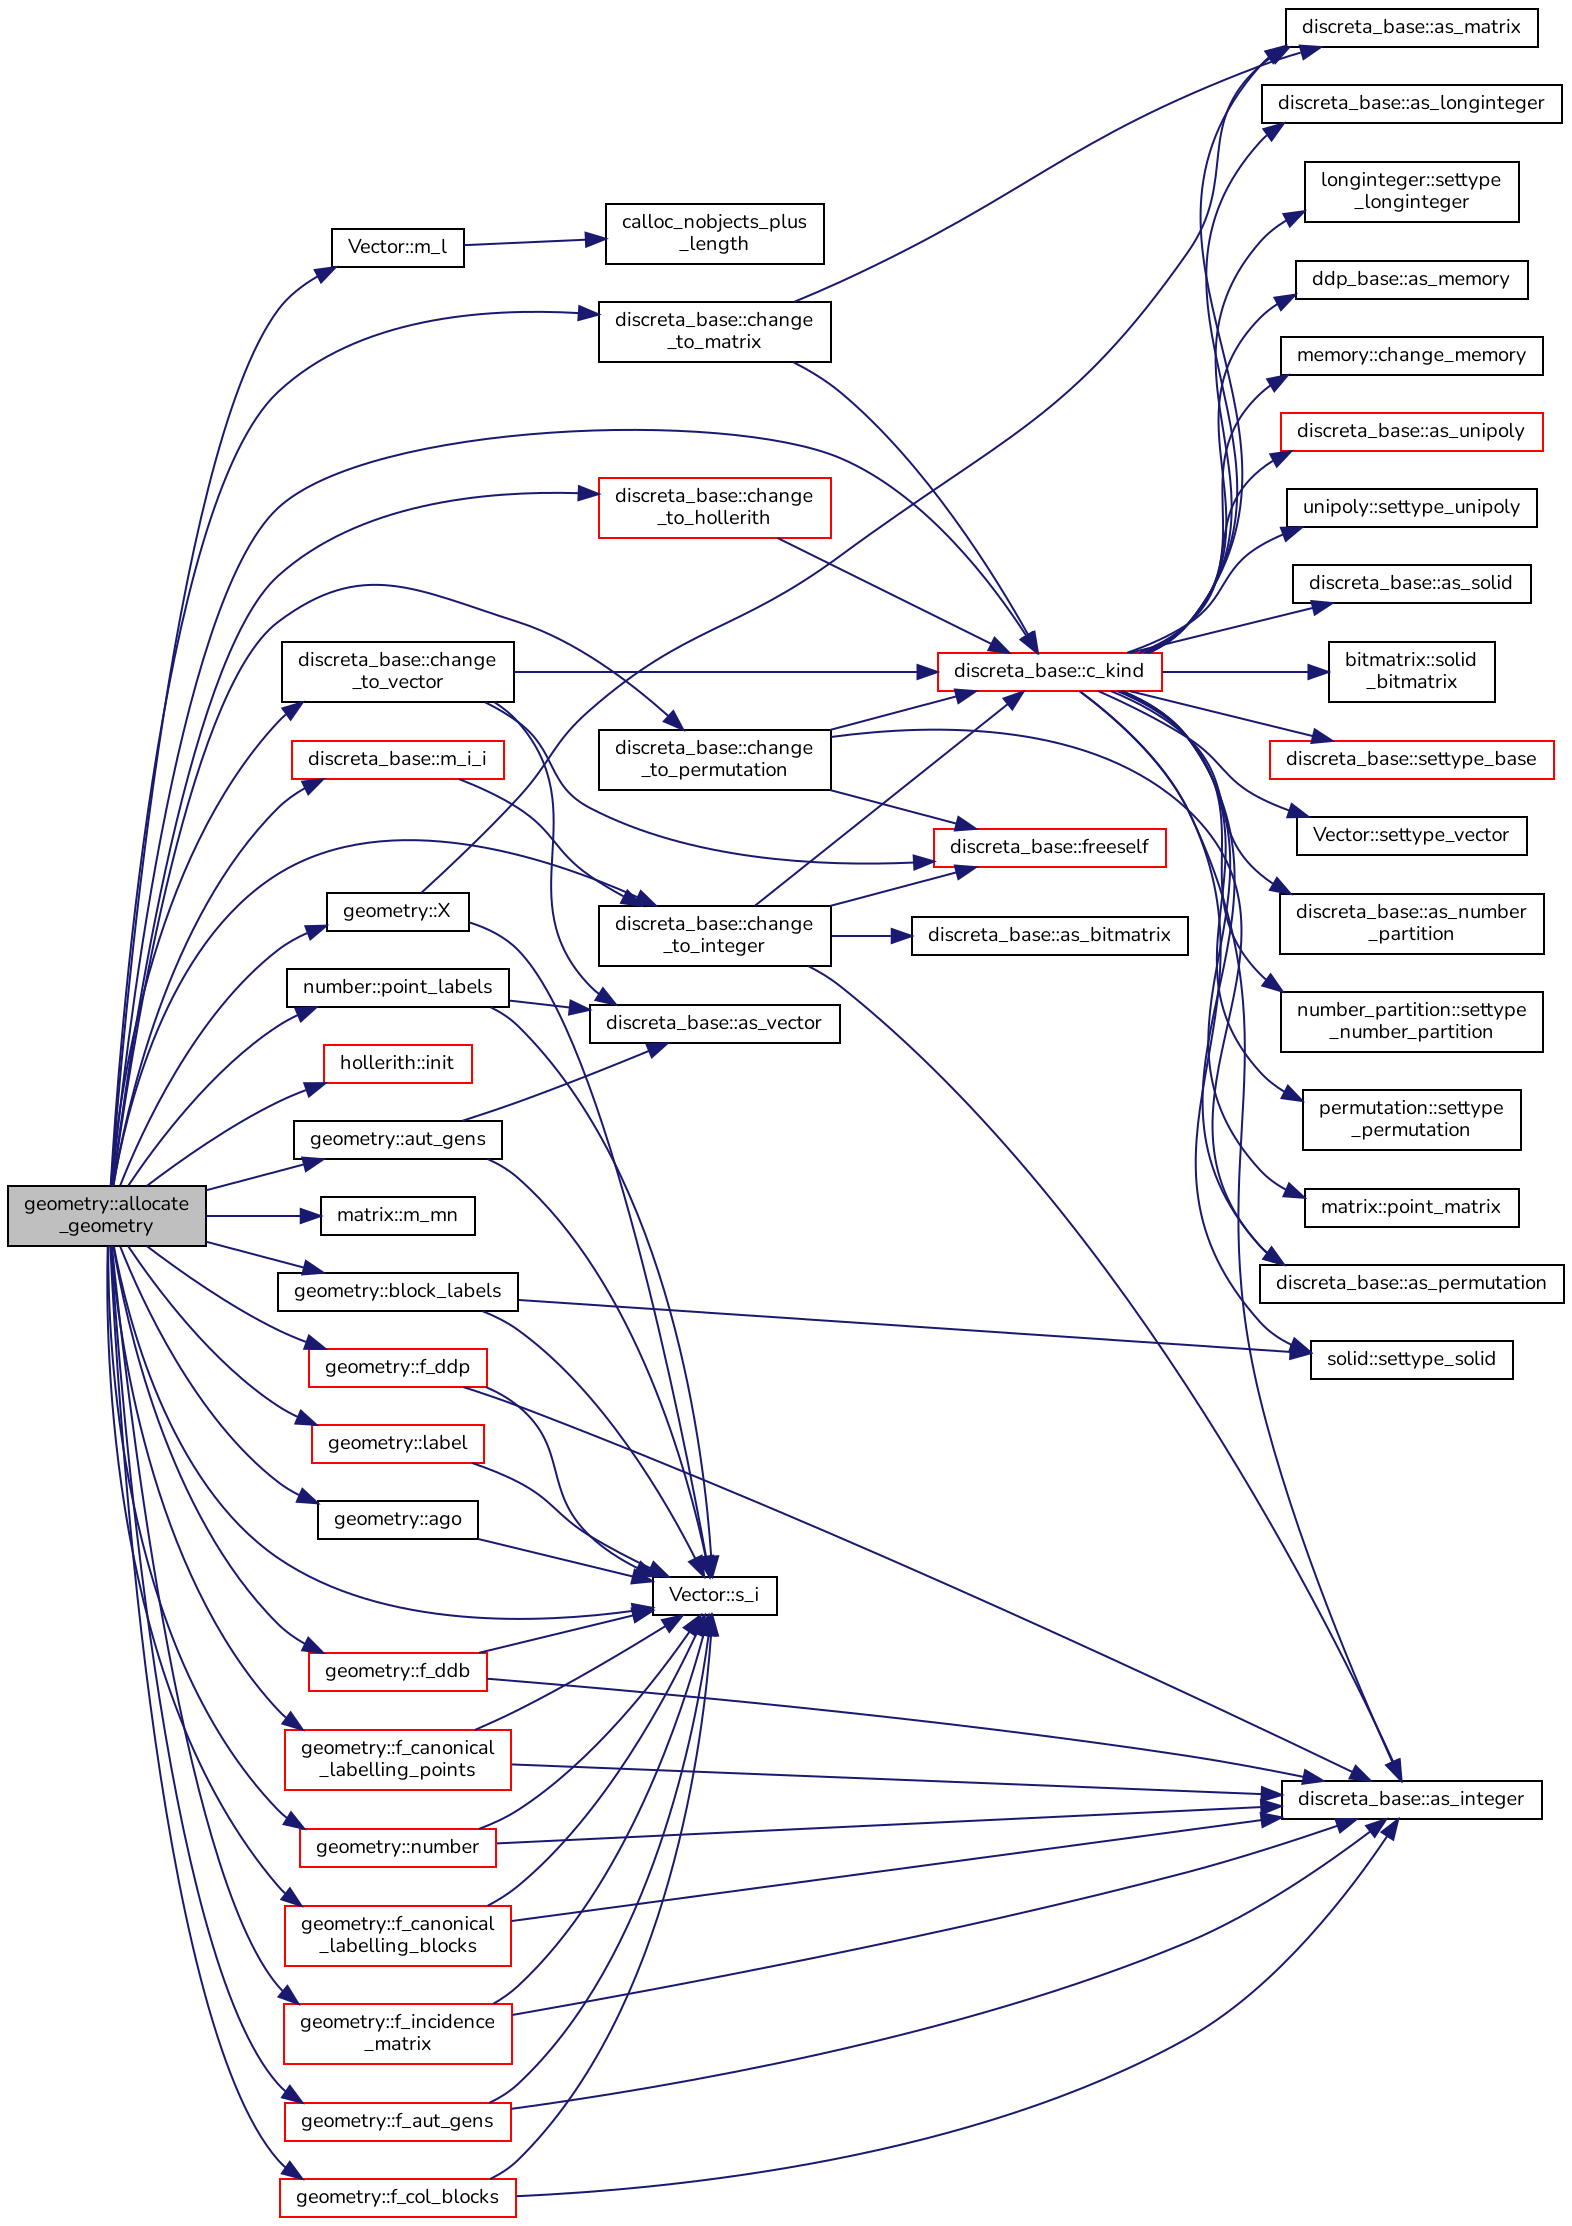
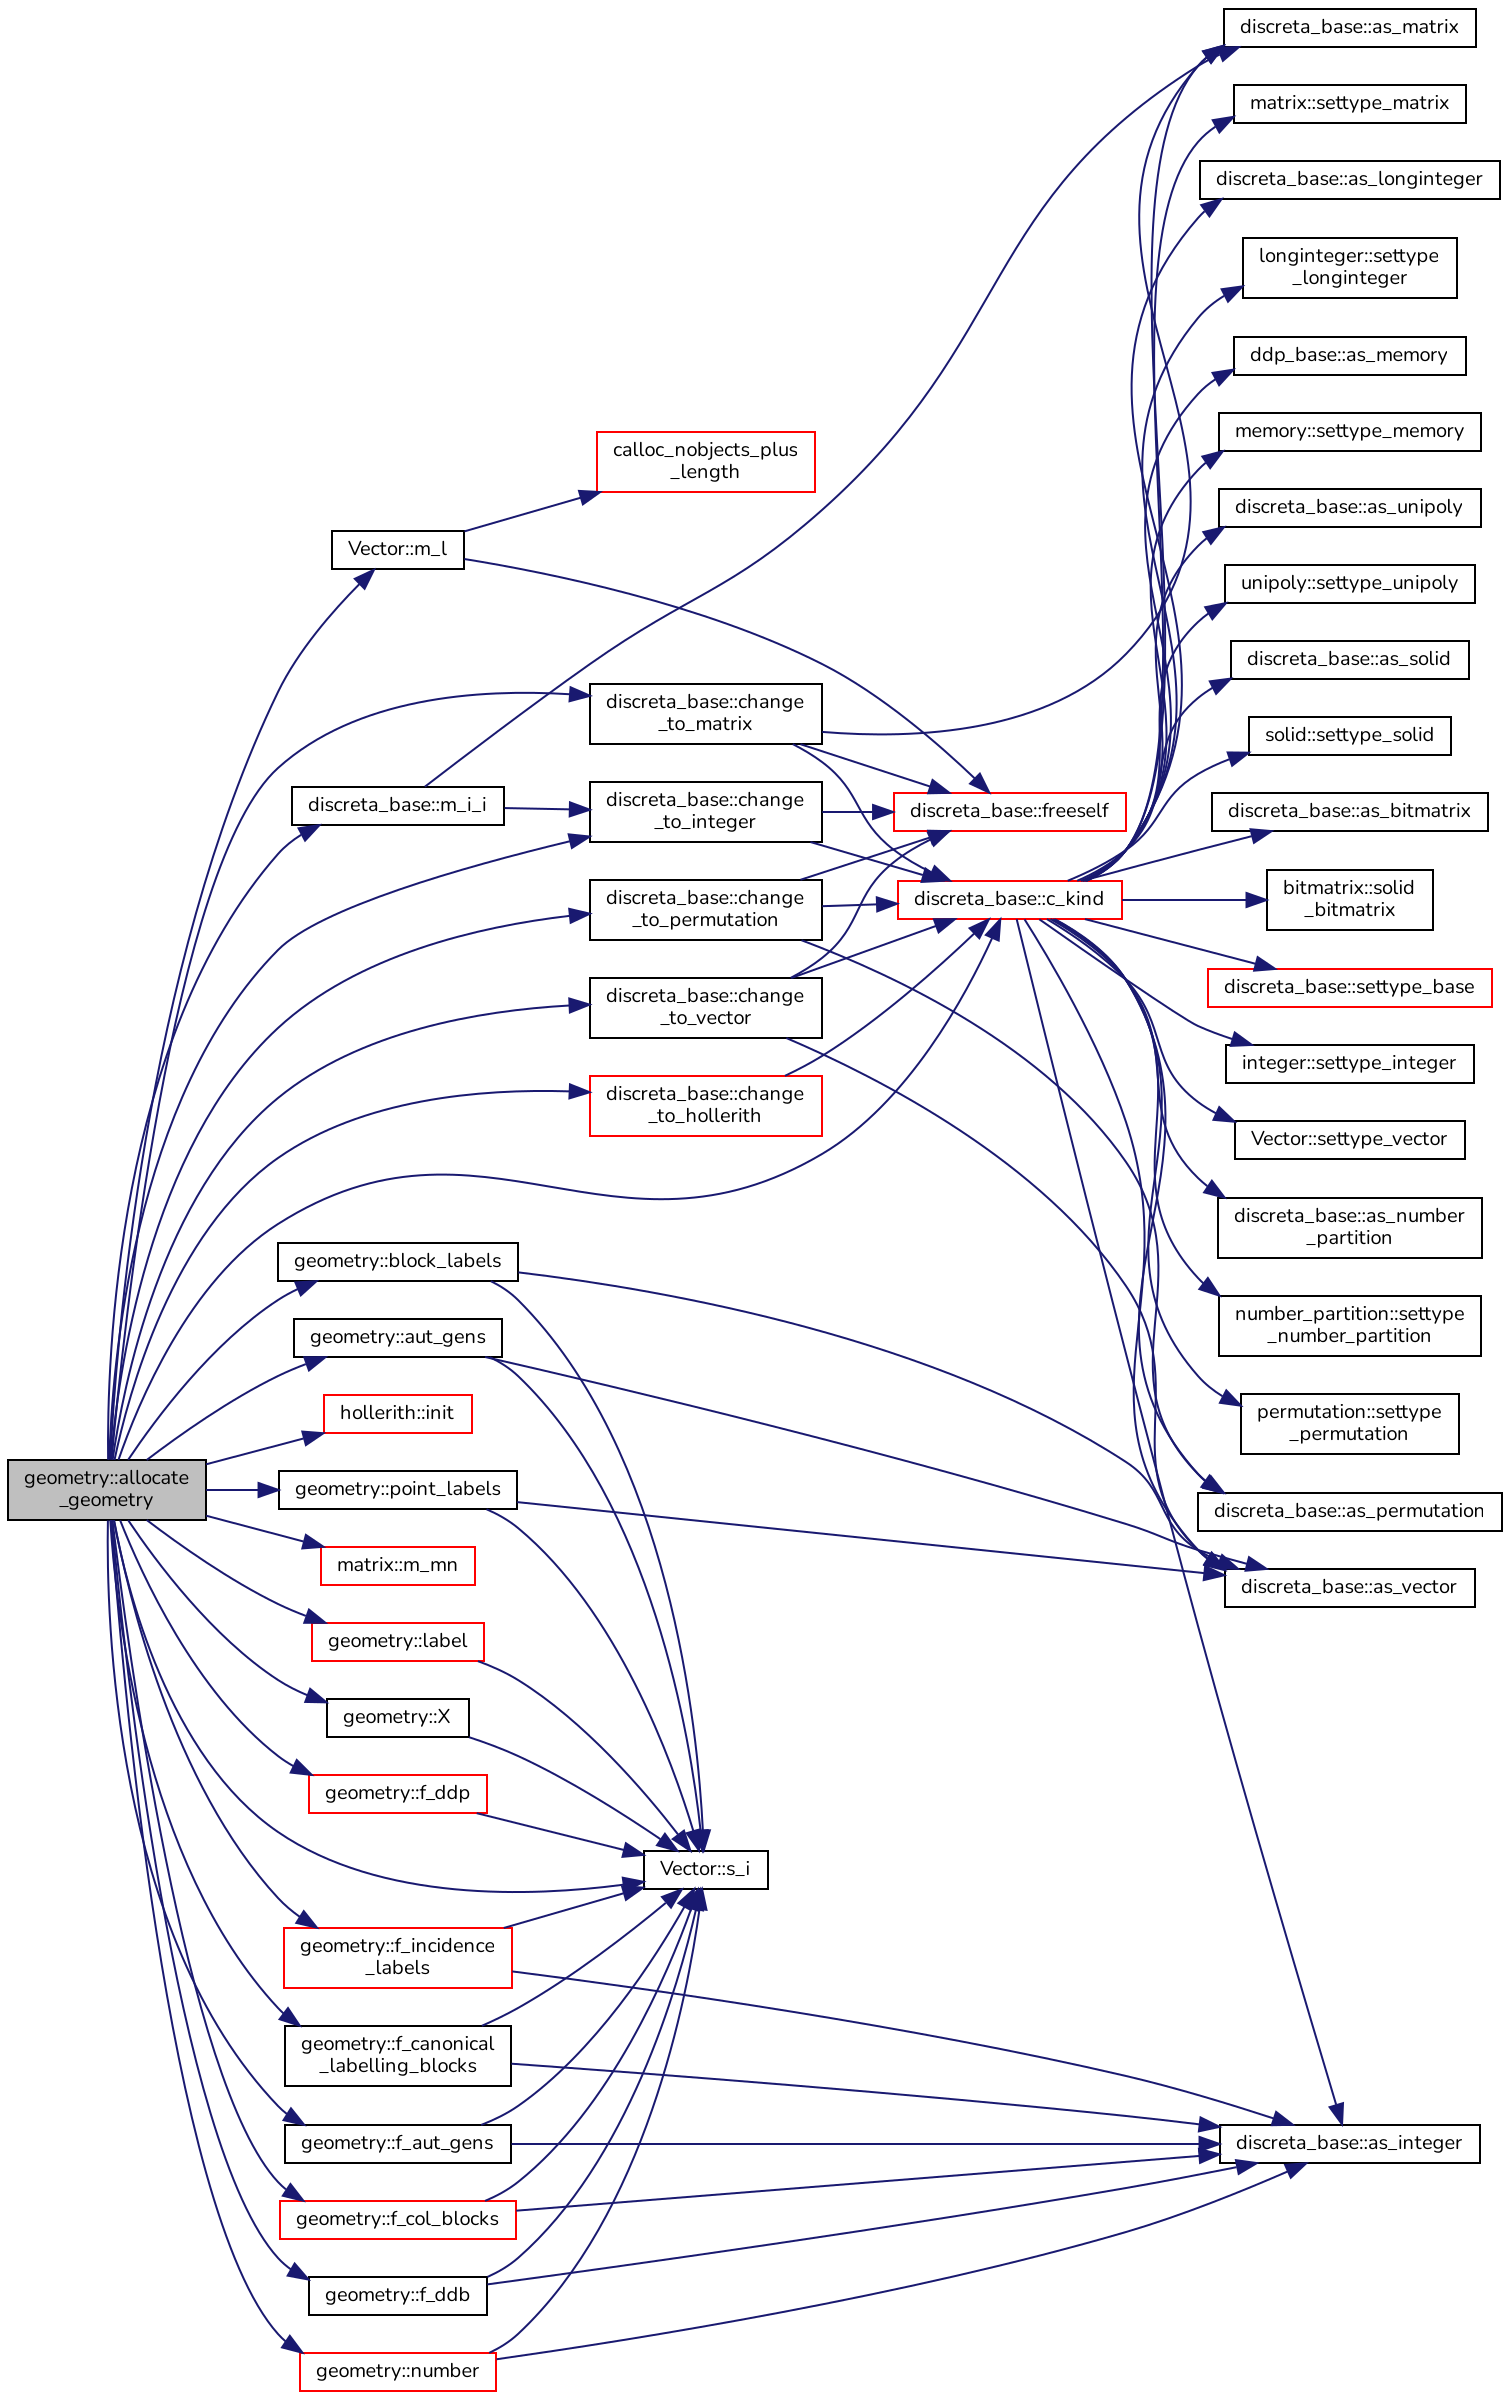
  digraph {
    fontname=Nunito
    rankdir=LR
    node [color=black fillcolor=white fontname=Nunito fontsize=10 shape=record style=filled]
    edge [color=midnightblue fontname=Nunito fontsize=10 labelfontname=Helvetica labelfontsize=10 style=solid]
    n1 [fillcolor=grey75 fontcolor=black height=0.2 label="geometry::allocate\l_geometry" width=0.4]
    n2 [height=0.2 label="Vector::m_l" width=0.4]
    n3 [color=red height=0.2 label="discreta_base::c_kind" width=0.4]
    n4 [height=0.2 label="Vector::s_i" width=0.4]
    n5 [height=0.2 label="discreta_base::change\l_to_integer" width=0.4]
    n6 [color=red height=0.2 label="discreta_base::change\l_to_hollerith" width=0.4]
    n7 [height=0.2 label="discreta_base::change\l_to_matrix" width=0.4]
    n8 [height=0.2 label="discreta_base::change\l_to_vector" width=0.4]
    n9 [height=0.2 label="discreta_base::change\l_to_permutation" width=0.4]
    n10 [color=red height=0.2 label="geometry::number" width=0.4]
    n11 [color=red height=0.2 label="geometry::label" width=0.4]
    n12 [color=red height=0.2 label="hollerith::init" width=0.4]
    n13 [height=0.2 label="geometry::X" width=0.4]
-   n14 [height=0.2 label="matrix::m_mn" width=0.4]
-   n15 [color=red height=0.2 label="geometry::f_incidence\l_matrix" width=0.4]
-   n16 [height=0.2 label="number::point_labels" width=0.4]
+   n14 [color=red height=0.2 label="matrix::m_mn" width=0.4]
+   n15 [color=red height=0.2 label="geometry::f_incidence\l_labels" width=0.4]
+   n16 [height=0.2 label="geometry::point_labels" width=0.4]
    n17 [height=0.2 label="geometry::block_labels" width=0.4]
    n18 [color=red height=0.2 label="geometry::f_col_blocks" width=0.4]
    n19 [color=red height=0.2 label="geometry::f_ddp" width=0.4]
-   n20 [color=red height=0.2 label="geometry::f_ddb" width=0.4]
-   n21 [color=red height=0.2 label="geometry::f_canonical\l_labelling_points" width=0.4]
-   n22 [color=red height=0.2 label="geometry::f_canonical\l_labelling_blocks" width=0.4]
-   n23 [color=red height=0.2 label="geometry::f_aut_gens" width=0.4]
+   n20 [height=0.2 label="geometry::f_ddb" width=0.4]
+   n22 [height=0.2 label="geometry::f_canonical\l_labelling_blocks" width=0.4]
+   n23 [height=0.2 label="geometry::f_aut_gens" width=0.4]
    n24 [height=0.2 label="geometry::aut_gens" width=0.4]
-   n25 [height=0.2 label="geometry::ago" width=0.4]
-   n26 [color=red height=0.2 label="discreta_base::m_i_i" width=0.4]
+   n26 [height=0.2 label="discreta_base::m_i_i" width=0.4]
    n27 [color=red height=0.2 label="discreta_base::freeself" width=0.4]
-   n28 [height=0.2 label="calloc_nobjects_plus\l_length" width=0.4]
+   n28 [color=red height=0.2 label="calloc_nobjects_plus\l_length" width=0.4]
    n29 [color=red height=0.2 label="discreta_base::settype_base" width=0.4]
    n30 [height=0.2 label="discreta_base::as_integer" width=0.4]
+   n31 [height=0.2 label="integer::settype_integer" width=0.4]
    n32 [height=0.2 label="discreta_base::as_vector" width=0.4]
    n33 [height=0.2 label="Vector::settype_vector" width=0.4]
    n34 [height=0.2 label="discreta_base::as_number\l_partition" width=0.4]
    n35 [height=0.2 label="number_partition::settype\l_number_partition" width=0.4]
    n36 [height=0.2 label="discreta_base::as_permutation" width=0.4]
    n37 [height=0.2 label="permutation::settype\l_permutation" width=0.4]
    n38 [height=0.2 label="discreta_base::as_matrix" width=0.4]
-   n39 [height=0.2 label="matrix::point_matrix" width=0.4]
+   n39 [height=0.2 label="matrix::settype_matrix" width=0.4]
    n40 [height=0.2 label="discreta_base::as_longinteger" width=0.4]
    n41 [height=0.2 label="longinteger::settype\l_longinteger" width=0.4]
    n42 [height=0.2 label="ddp_base::as_memory" width=0.4]
-   n43 [height=0.2 label="memory::change_memory" width=0.4]
-   n44 [color=red height=0.2 label="discreta_base::as_unipoly" width=0.4]
+   n43 [height=0.2 label="memory::settype_memory" width=0.4]
+   n44 [height=0.2 label="discreta_base::as_unipoly" width=0.4]
    n45 [height=0.2 label="unipoly::settype_unipoly" width=0.4]
    n46 [height=0.2 label="discreta_base::as_solid" width=0.4]
    n47 [height=0.2 label="solid::settype_solid" width=0.4]
    n48 [height=0.2 label="discreta_base::as_bitmatrix" width=0.4]
    n49 [height=0.2 label="bitmatrix::solid\l_bitmatrix" width=0.4]
    n1 -> n2
    n1 -> n3
    n1 -> n4
    n1 -> n5
    n1 -> n6
    n1 -> n7
    n1 -> n8
    n1 -> n9
    n1 -> n10
    n1 -> n11
    n1 -> n12
    n1 -> n13
    n1 -> n14
    n1 -> n15
    n1 -> n16
    n1 -> n17
    n1 -> n18
    n1 -> n19
    n1 -> n20
-   n1 -> n21
    n1 -> n22
    n1 -> n23
    n1 -> n24
-   n1 -> n25
    n1 -> n26
+   n2 -> n27
    n2 -> n28
    n3 -> n29
    n3 -> n30
+   n3 -> n31
+   n3 -> n32
    n3 -> n33
    n3 -> n34
    n3 -> n35
    n3 -> n36
    n3 -> n37
    n3 -> n38
    n3 -> n39
    n3 -> n40
    n3 -> n41
    n3 -> n42
    n3 -> n43
    n3 -> n44
    n3 -> n45
    n3 -> n46
    n3 -> n47
-   n5 -> n48
+   n3 -> n48
    n3 -> n49
    n5 -> n3
    n5 -> n27
-   n5 -> n30
    n6 -> n3
    n7 -> n3
+   n7 -> n27
    n7 -> n38
    n8 -> n3
    n8 -> n27
    n8 -> n32
    n9 -> n3
    n9 -> n27
    n9 -> n36
    n10 -> n4
    n10 -> n30
    n11 -> n4
    n13 -> n4
-   n13 -> n38
+   n26 -> n38
    n15 -> n4
    n15 -> n30
    n16 -> n4
    n16 -> n32
    n17 -> n4
-   n17 -> n47
+   n17 -> n32
    n18 -> n4
    n18 -> n30
    n19 -> n4
-   n19 -> n30
    n20 -> n4
    n20 -> n30
-   n21 -> n4
-   n21 -> n30
    n22 -> n4
    n22 -> n30
    n23 -> n4
    n23 -> n30
    n24 -> n4
    n24 -> n32
-   n25 -> n4
    n26 -> n5
  }
